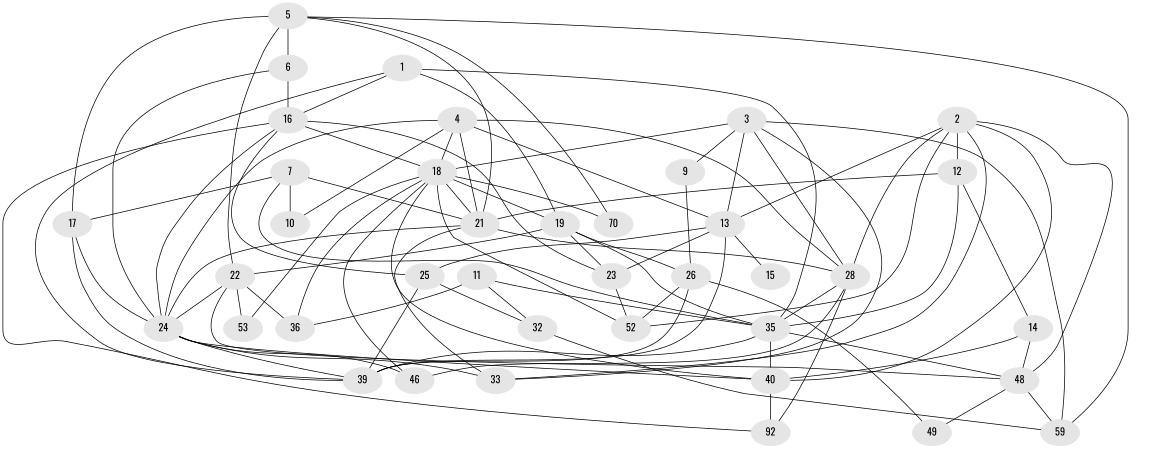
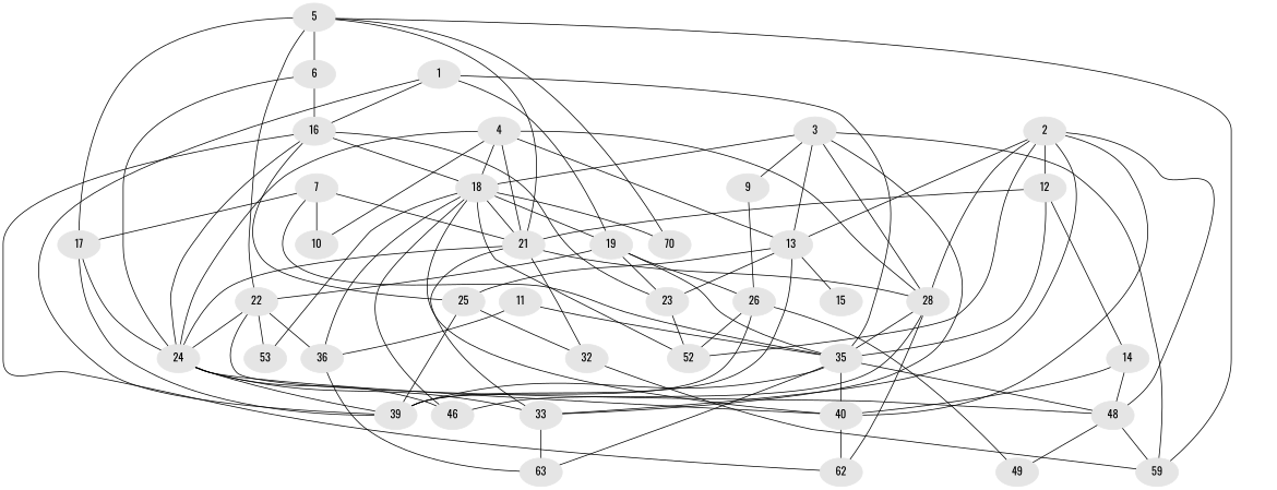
  graph {
    fontname=Oswald
    node [color=gray90 fontname=Oswald style=filled]
    edge [fontname=Oswald]
    1 [super="+61"]
    16 [super="+29"]
    19 [super="+34"]
    35 [super="+58"]
    39 [super="+47"]
    18 [super="+20"]
    24 [super="+41"]
    23
    25
-   62 [label=92]
+   62
    22 [super="+55"]
    26
    40 [super="+43"]
    48 [super="+60"]
+   63
    2 [super="+8"]
    12 [super="+38"]
    13 [super="+27"]
    28 [super="+37"]
    33
    52
    21 [super="+42"]
    14
    15
    46
    59
    49
    3 [super="+30"]
    9
    n30 [label=70]
    36 [super="+45"]
    53
    4 [super="+44"]
    10
    32 [super="+51"]
    5 [super="+31"]
    6 [super="+56"]
    17 [super="+57"]
    7 [super="+54"]
    11
    1 -- 16
    1 -- 19
    1 -- 35
    1 -- 39
    16 -- 18
    16 -- 24
    16 -- 23
    16 -- 25
    16 -- 62
    19 -- 35
    19 -- 23
    19 -- 22
    19 -- 26
    35 -- 39
    35 -- 40
    35 -- 48
+   35 -- 63
    18 -- 19
    18 -- 40
    18 -- 52
    18 -- 21
    18 -- 46
    18 -- n30
    18 -- 36
    18 -- 53
    24 -- 39
    24 -- 40
    24 -- 33
    24 -- 46
    23 -- 52
    25 -- 39
    25 -- 32
    22 -- 24
    22 -- 48
    22 -- 36
    22 -- 53
    26 -- 39
    26 -- 52
    26 -- 49
    40 -- 62
    48 -- 59
    48 -- 49
    2 -- 40
    2 -- 48
    2 -- 12
    2 -- 13
    2 -- 28
    2 -- 33
    2 -- 52
    12 -- 35
    12 -- 21
    12 -- 14
    13 -- 39 [weight=2]
    13 -- 23
    13 -- 25
    13 -- 15 [weight=2]
    28 -- 35
    28 -- 62
    28 -- 46
+   33 -- 63
    21 -- 24
    21 -- 28
    21 -- 33
-   11 -- 32
+   21 -- 32
    14 -- 40
    14 -- 48
    3 -- 18
    3 -- 13
    3 -- 28
    3 -- 33
    3 -- 59
    3 -- 9
    9 -- 26
+   36 -- 63
    4 -- 18
    4 -- 24
    4 -- 13
    4 -- 28
    4 -- 21
    4 -- 10
    32 -- 59
    5 -- 22
    5 -- 21
    5 -- 59
    5 -- n30
    5 -- 6 [weight=2]
    5 -- 17
    6 -- 16
    6 -- 24
    17 -- 39
    17 -- 24
    7 -- 35
    7 -- 21
    7 -- 10
    7 -- 17
    11 -- 35
    11 -- 36
  }
